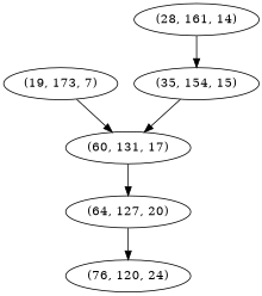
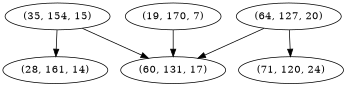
  digraph {
-   "(19, 170, 7)" [label="(19, 173, 7)"]
+   "(19, 170, 7)"
    "(60, 131, 17)"
    "(28, 161, 14)"
    "(35, 154, 15)"
    "(64, 127, 20)"
-   "(71, 120, 24)" [label="(76, 120, 24)"]
+   "(71, 120, 24)"
    "(19, 170, 7)" -> "(60, 131, 17)"
-   "(60, 131, 17)" -> "(64, 127, 20)"
-   "(28, 161, 14)" -> "(35, 154, 15)"
+   "(64, 127, 20)" -> "(60, 131, 17)"
+   "(35, 154, 15)" -> "(28, 161, 14)"
    "(35, 154, 15)" -> "(60, 131, 17)"
    "(64, 127, 20)" -> "(71, 120, 24)"
  }
